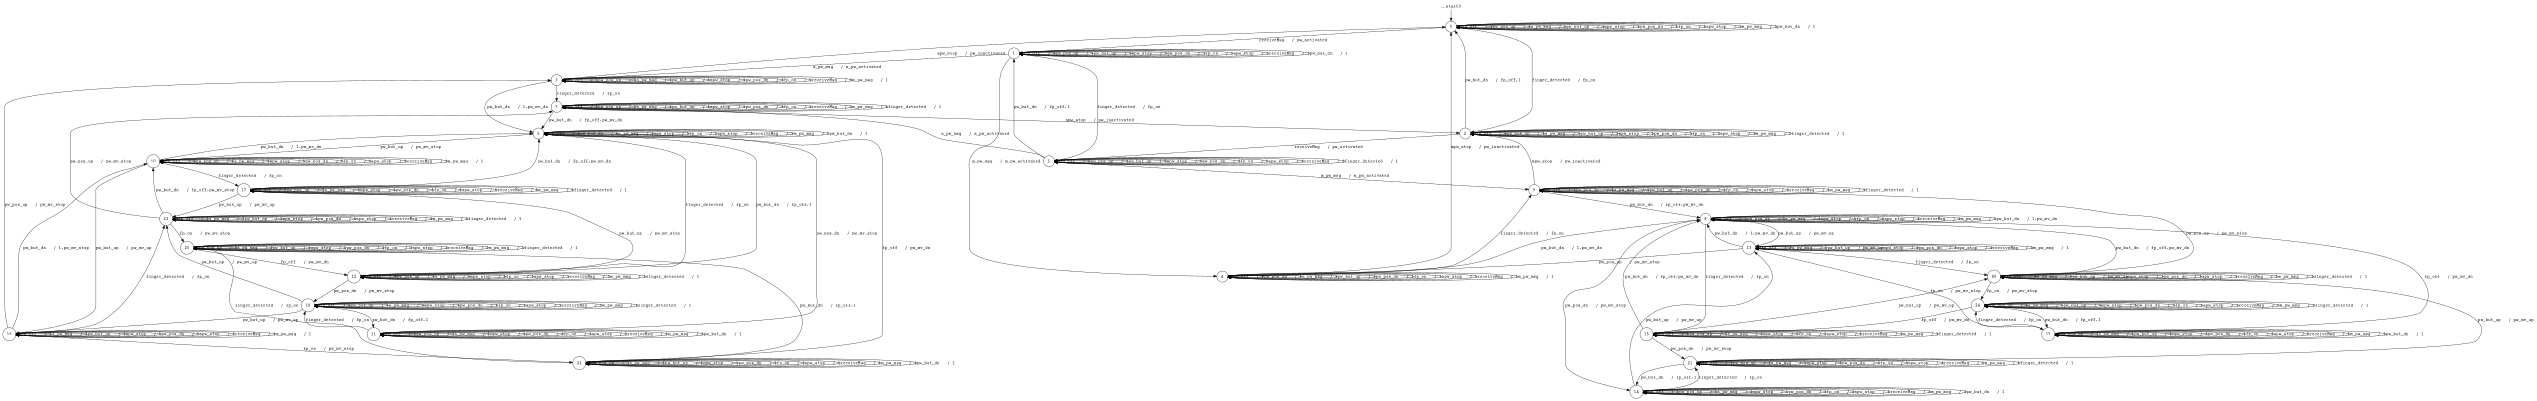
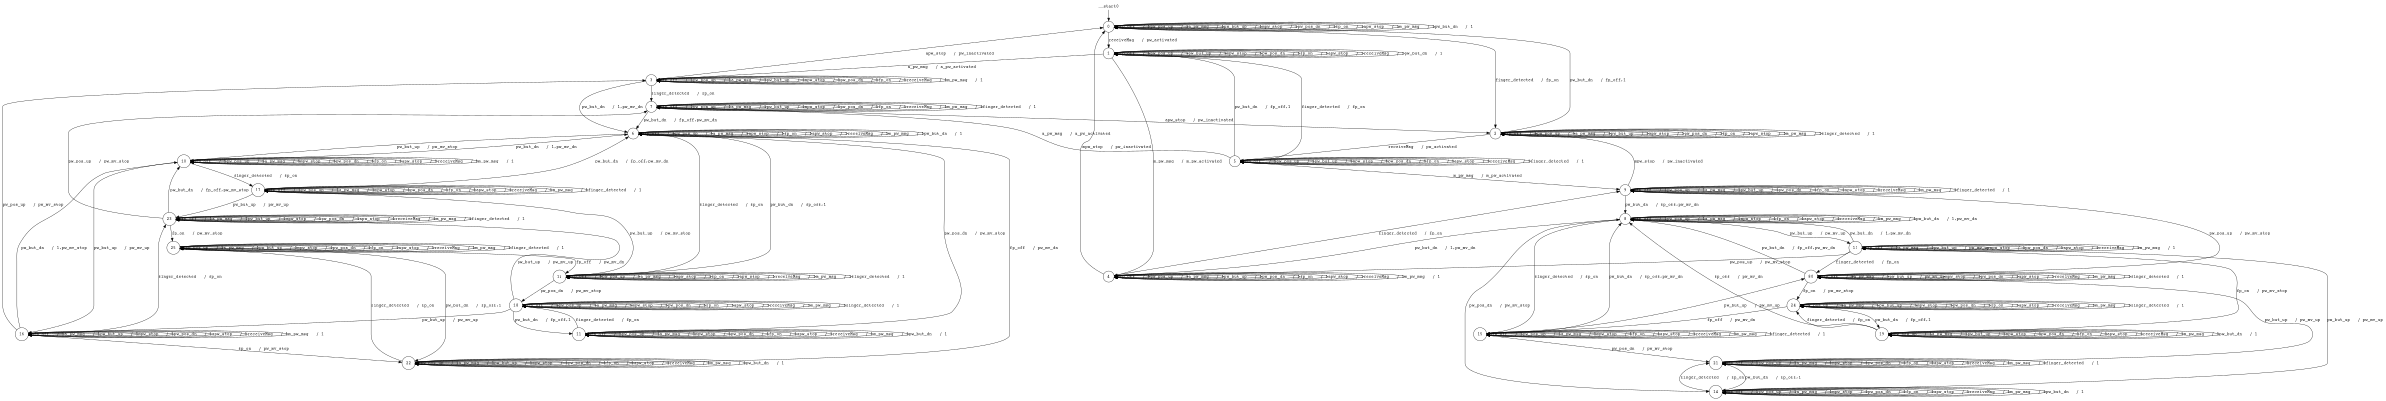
  digraph {
    fontname="Courier Prime"
    node [fontname="Courier Prime" shape=circle]
    edge [fontname="Courier Prime"]
    n1 [label=0]
    n2 [label=1]
    n3 [label=2]
    n4 [label=3]
    n5 [label=4]
    n6 [label=5]
    n7 [label=6]
    n8 [label=7]
    n9 [label=8]
    n10 [label=9]
    n11 [label=10]
    n12 [label=11]
    n13 [label=12]
    n14 [label=13]
    n15 [label=14]
    n16 [label=15]
    n17 [label=16]
    n18 [label=17]
    n19 [label=18]
    n20 [label=19]
    n21 [label=80]
    n22 [label=21]
    n23 [label=22]
    n24 [label=23]
    n25 [label=24]
    n26 [label=25]
    __start0 [height=0 shape=none width=0]
    n1 -> n1 [label="fp_off   / 1"]
    n1 -> n1 [label="pw_pos_up   / 1"]
    n1 -> n1 [label="a_pw_msg   / 1"]
    n1 -> n1 [label="pw_but_up   / 1"]
    n1 -> n1 [label="mpw_stop   / 1"]
    n1 -> n1 [label="pw_pos_dn   / 1"]
    n1 -> n1 [label="fp_on   / 1"]
    n1 -> n1 [label="apw_stop   / 1"]
    n1 -> n1 [label="m_pw_msg   / 1"]
    n1 -> n1 [label="pw_but_dn   / 1"]
    n1 -> n2 [label="receiveMsg   / pw_activated"]
    n1 -> n3 [label="finger_detected   / fp_on"]
    n2 -> n2 [label="fp_off   / 1"]
    n2 -> n2 [label="pw_pos_up   / 1"]
    n2 -> n2 [label="pw_but_up   / 1"]
    n2 -> n2 [label="mpw_stop   / 1"]
    n2 -> n2 [label="pw_pos_dn   / 1"]
    n2 -> n2 [label="fp_on   / 1"]
    n2 -> n2 [label="apw_stop   / 1"]
    n2 -> n2 [label="receiveMsg   / 1"]
    n2 -> n2 [label="pw_but_dn   / 1"]
    n2 -> n4 [label="a_pw_msg   / a_pw_activated"]
    n2 -> n5 [label="m_pw_msg   / m_pw_activated"]
    n2 -> n6 [label="finger_detected   / fp_on"]
    n3 -> n1 [label="pw_but_dn   / fp_off,1"]
    n3 -> n3 [label="fp_off   / 1"]
    n3 -> n3 [label="pw_pos_up   / 1"]
    n3 -> n3 [label="a_pw_msg   / 1"]
    n3 -> n3 [label="pw_but_up   / 1"]
    n3 -> n3 [label="mpw_stop   / 1"]
    n3 -> n3 [label="pw_pos_dn   / 1"]
    n3 -> n3 [label="fp_on   / 1"]
    n3 -> n3 [label="apw_stop   / 1"]
    n3 -> n3 [label="m_pw_msg   / 1"]
    n3 -> n3 [label="finger_detected   / 1"]
    n3 -> n6 [label="receiveMsg   / pw_activated"]
    n4 -> n1 [label="apw_stop   / pw_inactivated"]
    n4 -> n4 [label="fp_off   / 1"]
    n4 -> n4 [label="pw_pos_up   / 1"]
    n4 -> n4 [label="a_pw_msg   / 1"]
    n4 -> n4 [label="pw_but_up   / 1"]
    n4 -> n4 [label="mpw_stop   / 1"]
    n4 -> n4 [label="pw_pos_dn   / 1"]
    n4 -> n4 [label="fp_on   / 1"]
    n4 -> n4 [label="receiveMsg   / 1"]
    n4 -> n4 [label="m_pw_msg   / 1"]
    n4 -> n7 [label="pw_but_dn   / 1,pw_mv_dn"]
    n4 -> n8 [label="finger_detected   / fp_on"]
    n5 -> n1 [label="mpw_stop   / pw_inactivated"]
    n5 -> n5 [label="fp_off   / 1"]
    n5 -> n5 [label="pw_pos_up   / 1"]
    n5 -> n5 [label="a_pw_msg   / 1"]
    n5 -> n5 [label="pw_but_up   / 1"]
    n5 -> n5 [label="pw_pos_dn   / 1"]
    n5 -> n5 [label="fp_on   / 1"]
    n5 -> n5 [label="apw_stop   / 1"]
    n5 -> n5 [label="receiveMsg   / 1"]
    n5 -> n5 [label="m_pw_msg   / 1"]
    n5 -> n9 [label="pw_but_dn   / 1,pw_mv_dn"]
    n5 -> n10 [label="finger_detected   / fp_on"]
    n6 -> n2 [label="pw_but_dn   / fp_off,1"]
    n6 -> n6 [label="fp_off   / 1"]
    n6 -> n6 [label="pw_pos_up   / 1"]
    n6 -> n6 [label="pw_but_up   / 1"]
    n6 -> n6 [label="mpw_stop   / 1"]
    n6 -> n6 [label="pw_pos_dn   / 1"]
    n6 -> n6 [label="fp_on   / 1"]
    n6 -> n6 [label="apw_stop   / 1"]
    n6 -> n6 [label="receiveMsg   / 1"]
    n6 -> n6 [label="finger_detected   / 1"]
    n6 -> n8 [label="a_pw_msg   / a_pw_activated"]
    n6 -> n10 [label="m_pw_msg   / m_pw_activated"]
    n7 -> n7 [label="fp_off   / 1"]
    n7 -> n7 [label="pw_pos_up   / 1"]
    n7 -> n7 [label="a_pw_msg   / 1"]
    n7 -> n7 [label="mpw_stop   / 1"]
    n7 -> n7 [label="fp_on   / 1"]
    n7 -> n7 [label="apw_stop   / 1"]
    n7 -> n7 [label="receiveMsg   / 1"]
    n7 -> n7 [label="m_pw_msg   / 1"]
    n7 -> n7 [label="pw_but_dn   / 1"]
    n7 -> n11 [label="pw_but_up   / pw_mv_stop"]
    n7 -> n12 [label="pw_pos_dn   / pw_mv_stop"]
    n7 -> n13 [label="finger_detected   / fp_on"]
    n8 -> n3 [label="apw_stop   / pw_inactivated"]
    n8 -> n7 [label="pw_but_dn   / fp_off,pw_mv_dn"]
    n8 -> n8 [label="fp_off   / 1"]
    n8 -> n8 [label="pw_pos_up   / 1"]
    n8 -> n8 [label="a_pw_msg   / 1"]
    n8 -> n8 [label="pw_but_up   / 1"]
    n8 -> n8 [label="mpw_stop   / 1"]
    n8 -> n8 [label="pw_pos_dn   / 1"]
    n8 -> n8 [label="fp_on   / 1"]
    n8 -> n8 [label="receiveMsg   / 1"]
    n8 -> n8 [label="m_pw_msg   / 1"]
    n8 -> n8 [label="finger_detected   / 1"]
    n9 -> n9 [label="fp_off   / 1"]
    n9 -> n9 [label="pw_pos_up   / 1"]
    n9 -> n9 [label="a_pw_msg   / 1"]
    n9 -> n9 [label="mpw_stop   / 1"]
    n9 -> n9 [label="fp_on   / 1"]
    n9 -> n9 [label="apw_stop   / 1"]
    n9 -> n9 [label="receiveMsg   / 1"]
    n9 -> n9 [label="m_pw_msg   / 1"]
    n9 -> n9 [label="pw_but_dn   / 1,pw_mv_dn"]
    n9 -> n14 [label="pw_but_up   / pw_mv_up"]
    n9 -> n15 [label="pw_pos_dn   / pw_mv_stop"]
    n9 -> n16 [label="finger_detected   / fp_on"]
    n10 -> n3 [label="mpw_stop   / pw_inactivated"]
    n10 -> n9 [label="pw_but_dn   / fp_off,pw_mv_dn"]
    n10 -> n10 [label="fp_off   / 1"]
    n10 -> n10 [label="pw_pos_up   / 1"]
    n10 -> n10 [label="a_pw_msg   / 1"]
    n10 -> n10 [label="pw_but_up   / 1"]
    n10 -> n10 [label="pw_pos_dn   / 1"]
    n10 -> n10 [label="fp_on   / 1"]
    n10 -> n10 [label="apw_stop   / 1"]
    n10 -> n10 [label="receiveMsg   / 1"]
    n10 -> n10 [label="m_pw_msg   / 1"]
    n10 -> n10 [label="finger_detected   / 1"]
    n11 -> n7 [label="pw_but_dn   / 1,pw_mv_dn"]
    n11 -> n11 [label="fp_off   / 1"]
    n11 -> n11 [label="pw_pos_up   / 1"]
    n11 -> n11 [label="a_pw_msg   / 1"]
    n11 -> n11 [label="mpw_stop   / 1"]
    n11 -> n11 [label="pw_pos_dn   / 1"]
    n11 -> n11 [label="fp_on   / 1"]
    n11 -> n11 [label="apw_stop   / 1"]
    n11 -> n11 [label="receiveMsg   / 1"]
    n11 -> n11 [label="m_pw_msg   / 1"]
    n11 -> n17 [label="pw_but_up   / pw_mv_up"]
    n11 -> n18 [label="finger_detected   / fp_on"]
    n12 -> n12 [label="fp_off   / 1"]
    n12 -> n12 [label="pw_pos_up   / 1"]
    n12 -> n12 [label="a_pw_msg   / 1"]
    n12 -> n12 [label="mpw_stop   / 1"]
    n12 -> n12 [label="pw_pos_dn   / 1"]
    n12 -> n12 [label="fp_on   / 1"]
    n12 -> n12 [label="apw_stop   / 1"]
    n12 -> n12 [label="receiveMsg   / 1"]
    n12 -> n12 [label="m_pw_msg   / 1"]
    n12 -> n12 [label="pw_but_dn   / 1"]
    n12 -> n19 [label="finger_detected   / fp_on"]
    n13 -> n7 [label="pw_but_dn   / fp_off,1"]
    n13 -> n13 [label="fp_off   / 1"]
    n13 -> n13 [label="pw_pos_up   / 1"]
    n13 -> n13 [label="a_pw_msg   / 1"]
    n13 -> n13 [label="mpw_stop   / 1"]
    n13 -> n13 [label="fp_on   / 1"]
    n13 -> n13 [label="apw_stop   / 1"]
    n13 -> n13 [label="receiveMsg   / 1"]
    n13 -> n13 [label="m_pw_msg   / 1"]
    n13 -> n13 [label="finger_detected   / 1"]
    n13 -> n18 [label="pw_but_up   / pw_mv_stop"]
    n13 -> n19 [label="pw_pos_dn   / pw_mv_stop"]
    n14 -> n5 [label="pw_pos_up   / pw_mv_stop"]
    n14 -> n9 [label="pw_but_dn   / 1,pw_mv_dn"]
    n14 -> n14 [label="fp_off   / 1"]
    n14 -> n14 [label="a_pw_msg   / 1"]
    n14 -> n14 [label="pw_but_up   / pw_mv_up"]
    n14 -> n14 [label="mpw_stop   / 1"]
    n14 -> n14 [label="pw_pos_dn   / 1"]
    n14 -> n14 [label="apw_stop   / 1"]
    n14 -> n14 [label="receiveMsg   / 1"]
    n14 -> n14 [label="m_pw_msg   / 1"]
    n14 -> n20 [label="fp_on   / pw_mv_stop"]
    n14 -> n21 [label="finger_detected   / fp_on"]
    n15 -> n14 [label="pw_but_up   / pw_mv_up"]
    n15 -> n15 [label="fp_off   / 1"]
    n15 -> n15 [label="pw_pos_up   / 1"]
    n15 -> n15 [label="a_pw_msg   / 1"]
    n15 -> n15 [label="mpw_stop   / 1"]
    n15 -> n15 [label="pw_pos_dn   / 1"]
    n15 -> n15 [label="fp_on   / 1"]
    n15 -> n15 [label="apw_stop   / 1"]
    n15 -> n15 [label="receiveMsg   / 1"]
    n15 -> n15 [label="m_pw_msg   / 1"]
    n15 -> n15 [label="pw_but_dn   / 1"]
    n15 -> n22 [label="finger_detected   / fp_on"]
    n16 -> n9 [label="pw_but_dn   / fp_off,pw_mv_dn"]
    n16 -> n16 [label="fp_off   / 1"]
    n16 -> n16 [label="pw_pos_up   / 1"]
    n16 -> n16 [label="a_pw_msg   / 1"]
    n16 -> n16 [label="mpw_stop   / 1"]
    n16 -> n16 [label="fp_on   / 1"]
    n16 -> n16 [label="apw_stop   / 1"]
    n16 -> n16 [label="receiveMsg   / 1"]
    n16 -> n16 [label="m_pw_msg   / 1"]
    n16 -> n16 [label="finger_detected   / 1"]
    n16 -> n21 [label="pw_but_up   / pw_mv_up"]
    n16 -> n22 [label="pw_pos_dn   / pw_mv_stop"]
    n17 -> n4 [label="pw_pos_up   / pw_mv_stop"]
    n17 -> n11 [label="pw_but_dn   / 1,pw_mv_stop"]
    n17 -> n17 [label="fp_off   / 1"]
    n17 -> n17 [label="a_pw_msg   / 1"]
    n17 -> n17 [label="pw_but_up   / 1"]
    n17 -> n17 [label="mpw_stop   / 1"]
    n17 -> n17 [label="pw_pos_dn   / 1"]
    n17 -> n17 [label="apw_stop   / 1"]
    n17 -> n17 [label="receiveMsg   / 1"]
    n17 -> n17 [label="m_pw_msg   / 1"]
    n17 -> n23 [label="fp_on   / pw_mv_stop"]
    n17 -> n24 [label="finger_detected   / fp_on"]
    n18 -> n7 [label="pw_but_dn   / fp_off,pw_mv_dn"]
    n18 -> n18 [label="fp_off   / 1"]
    n18 -> n18 [label="pw_pos_up   / 1"]
    n18 -> n18 [label="a_pw_msg   / 1"]
    n18 -> n18 [label="mpw_stop   / 1"]
    n18 -> n18 [label="pw_pos_dn   / 1"]
    n18 -> n18 [label="fp_on   / 1"]
    n18 -> n18 [label="apw_stop   / 1"]
    n18 -> n18 [label="receiveMsg   / 1"]
    n18 -> n18 [label="m_pw_msg   / 1"]
    n18 -> n18 [label="finger_detected   / 1"]
    n18 -> n24 [label="pw_but_up   / pw_mv_up"]
    n19 -> n12 [label="pw_but_dn   / fp_off,1"]
    n19 -> n17 [label="pw_but_up   / pw_mv_up"]
    n19 -> n19 [label="fp_off   / 1"]
    n19 -> n19 [label="pw_pos_up   / 1"]
    n19 -> n19 [label="a_pw_msg   / 1"]
    n19 -> n19 [label="mpw_stop   / 1"]
    n19 -> n19 [label="pw_pos_dn   / 1"]
    n19 -> n19 [label="fp_on   / 1"]
    n19 -> n19 [label="apw_stop   / 1"]
    n19 -> n19 [label="receiveMsg   / 1"]
    n19 -> n19 [label="m_pw_msg   / 1"]
    n19 -> n19 [label="finger_detected   / 1"]
    n19 -> n24 [label="pw_but_up   / pw_mv_up"]
    n20 -> n9 [label="fp_off   / pw_mv_dn"]
    n20 -> n20 [label="pw_pos_up   / 1"]
    n20 -> n20 [label="a_pw_msg   / 1"]
    n20 -> n20 [label="pw_but_up   / 1"]
    n20 -> n20 [label="mpw_stop   / 1"]
    n20 -> n20 [label="pw_pos_dn   / 1"]
    n20 -> n20 [label="fp_on   / 1"]
    n20 -> n20 [label="apw_stop   / 1"]
    n20 -> n20 [label="receiveMsg   / 1"]
    n20 -> n20 [label="m_pw_msg   / 1"]
    n20 -> n20 [label="pw_but_dn   / 1"]
    n20 -> n25 [label="finger_detected   / fp_on"]
    n21 -> n9 [label="pw_but_dn   / fp_off,pw_mv_dn"]
    n21 -> n10 [label="pw_pos_up   / pw_mv_stop"]
    n21 -> n21 [label="fp_off   / 1"]
    n21 -> n21 [label="a_pw_msg   / 1"]
    n21 -> n21 [label="pw_but_up   / pw_mv_up"]
    n21 -> n21 [label="mpw_stop   / 1"]
    n21 -> n21 [label="pw_pos_dn   / 1"]
    n21 -> n21 [label="apw_stop   / 1"]
    n21 -> n21 [label="receiveMsg   / 1"]
    n21 -> n21 [label="m_pw_msg   / 1"]
    n21 -> n21 [label="finger_detected   / 1"]
    n21 -> n25 [label="fp_on   / pw_mv_stop"]
    n22 -> n15 [label="pw_but_dn   / fp_off,1"]
    n22 -> n21 [label="pw_but_up   / pw_mv_up"]
    n22 -> n22 [label="fp_off   / 1"]
    n22 -> n22 [label="pw_pos_up   / 1"]
    n22 -> n22 [label="a_pw_msg   / 1"]
    n22 -> n22 [label="mpw_stop   / 1"]
    n22 -> n22 [label="pw_pos_dn   / 1"]
    n22 -> n22 [label="fp_on   / 1"]
    n22 -> n22 [label="apw_stop   / 1"]
    n22 -> n22 [label="receiveMsg   / 1"]
    n22 -> n22 [label="m_pw_msg   / 1"]
    n22 -> n22 [label="finger_detected   / 1"]
-   n23 -> n7 [label="fp_off   / pw_mv_dn"]
+   n7 -> n23 [label="fp_off   / pw_mv_dn"]
    n23 -> n23 [label="pw_pos_up   / 1"]
    n23 -> n23 [label="a_pw_msg   / 1"]
    n23 -> n23 [label="pw_but_up   / 1"]
    n23 -> n23 [label="mpw_stop   / 1"]
    n23 -> n23 [label="pw_pos_dn   / 1"]
    n23 -> n23 [label="fp_on   / 1"]
    n23 -> n23 [label="apw_stop   / 1"]
    n23 -> n23 [label="receiveMsg   / 1"]
    n23 -> n23 [label="m_pw_msg   / 1"]
    n23 -> n23 [label="pw_but_dn   / 1"]
    n23 -> n26 [label="finger_detected   / fp_on"]
    n24 -> n8 [label="pw_pos_up   / pw_mv_stop"]
    n24 -> n11 [label="pw_but_dn   / fp_off,pw_mv_stop"]
    n24 -> n24 [label="fp_off   / 1"]
    n24 -> n24 [label="a_pw_msg   / 1"]
    n24 -> n24 [label="pw_but_up   / 1"]
    n24 -> n24 [label="mpw_stop   / 1"]
    n24 -> n24 [label="pw_pos_dn   / 1"]
    n24 -> n24 [label="apw_stop   / 1"]
    n24 -> n24 [label="receiveMsg   / 1"]
    n24 -> n24 [label="m_pw_msg   / 1"]
    n24 -> n24 [label="finger_detected   / 1"]
    n24 -> n26 [label="fp_on   / pw_mv_stop"]
    n25 -> n16 [label="fp_off   / pw_mv_dn"]
    n25 -> n20 [label="pw_but_dn   / fp_off,1"]
    n25 -> n25 [label="pw_pos_up   / 1"]
    n25 -> n25 [label="a_pw_msg   / 1"]
    n25 -> n25 [label="pw_but_up   / 1"]
    n25 -> n25 [label="mpw_stop   / 1"]
    n25 -> n25 [label="pw_pos_dn   / 1"]
    n25 -> n25 [label="fp_on   / 1"]
    n25 -> n25 [label="apw_stop   / 1"]
    n25 -> n25 [label="receiveMsg   / 1"]
    n25 -> n25 [label="m_pw_msg   / 1"]
    n25 -> n25 [label="finger_detected   / 1"]
    n26 -> n13 [label="fp_off   / pw_mv_dn"]
    n26 -> n23 [label="pw_but_dn   / fp_off,1"]
    n26 -> n26 [label="pw_pos_up   / 1"]
    n26 -> n26 [label="a_pw_msg   / 1"]
    n26 -> n26 [label="pw_but_up   / 1"]
    n26 -> n26 [label="mpw_stop   / 1"]
    n26 -> n26 [label="pw_pos_dn   / 1"]
    n26 -> n26 [label="fp_on   / 1"]
    n26 -> n26 [label="apw_stop   / 1"]
    n26 -> n26 [label="receiveMsg   / 1"]
    n26 -> n26 [label="m_pw_msg   / 1"]
    n26 -> n26 [label="finger_detected   / 1"]
    __start0 -> n1
  }
